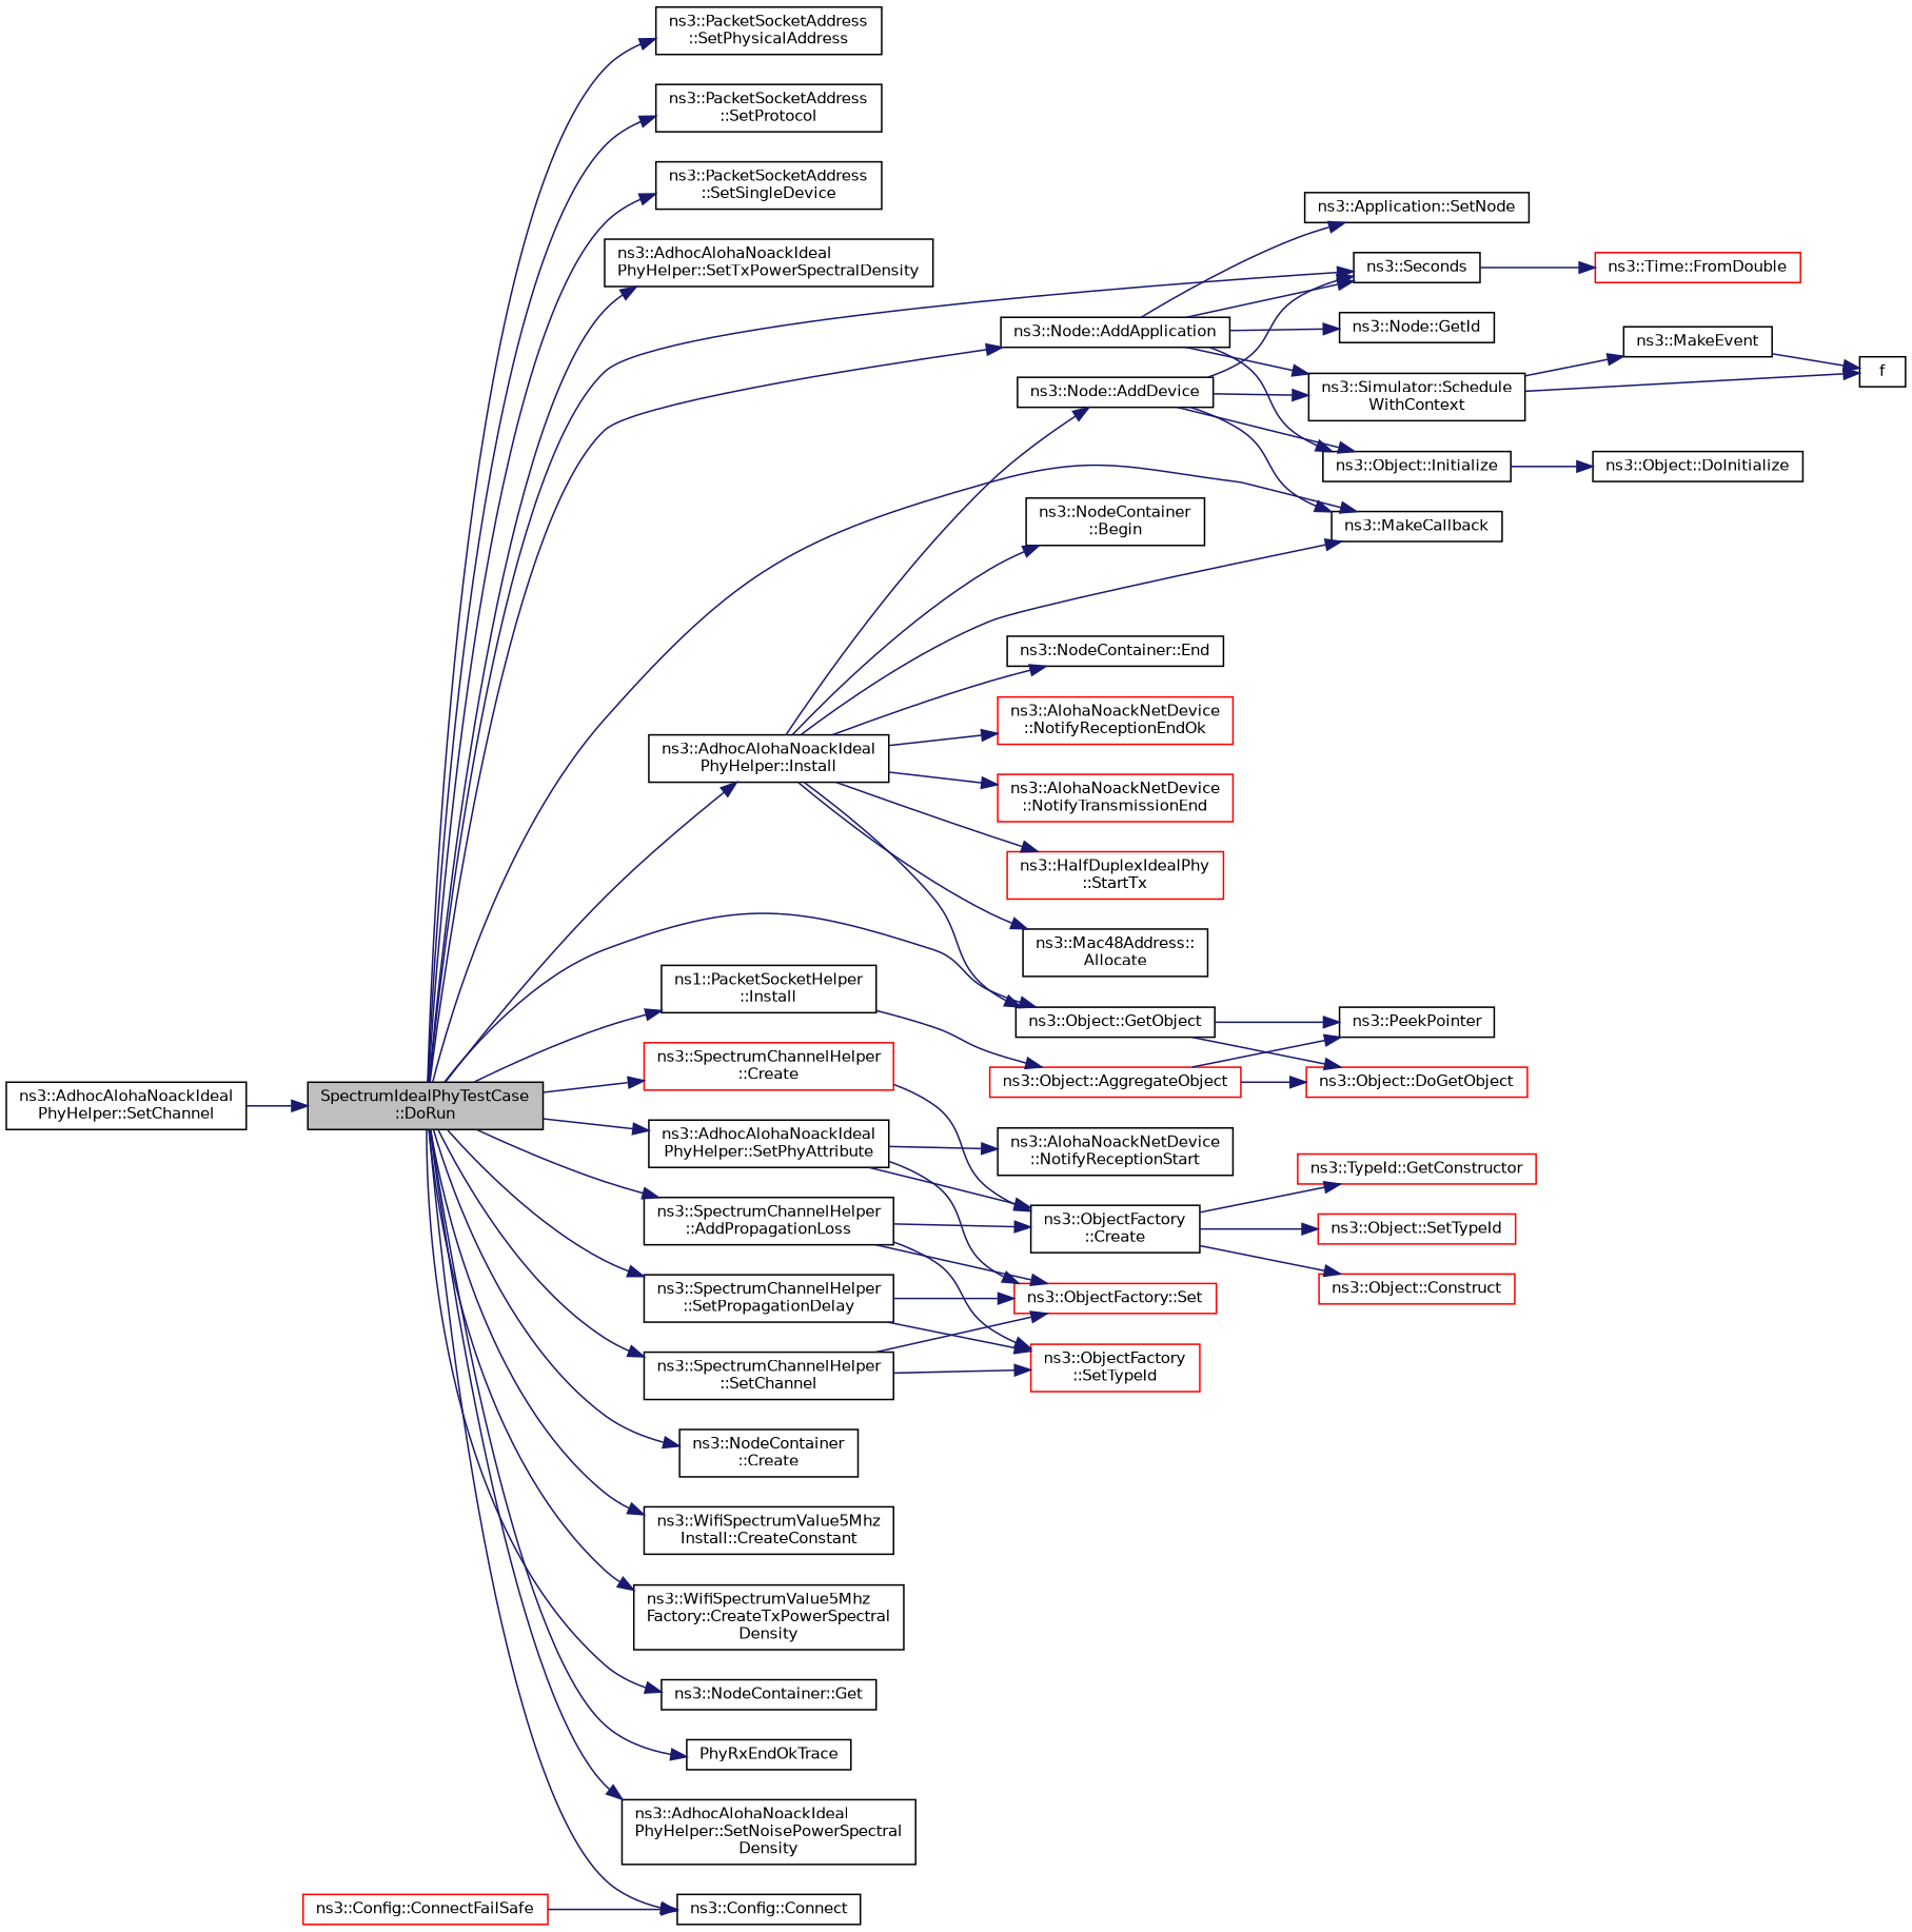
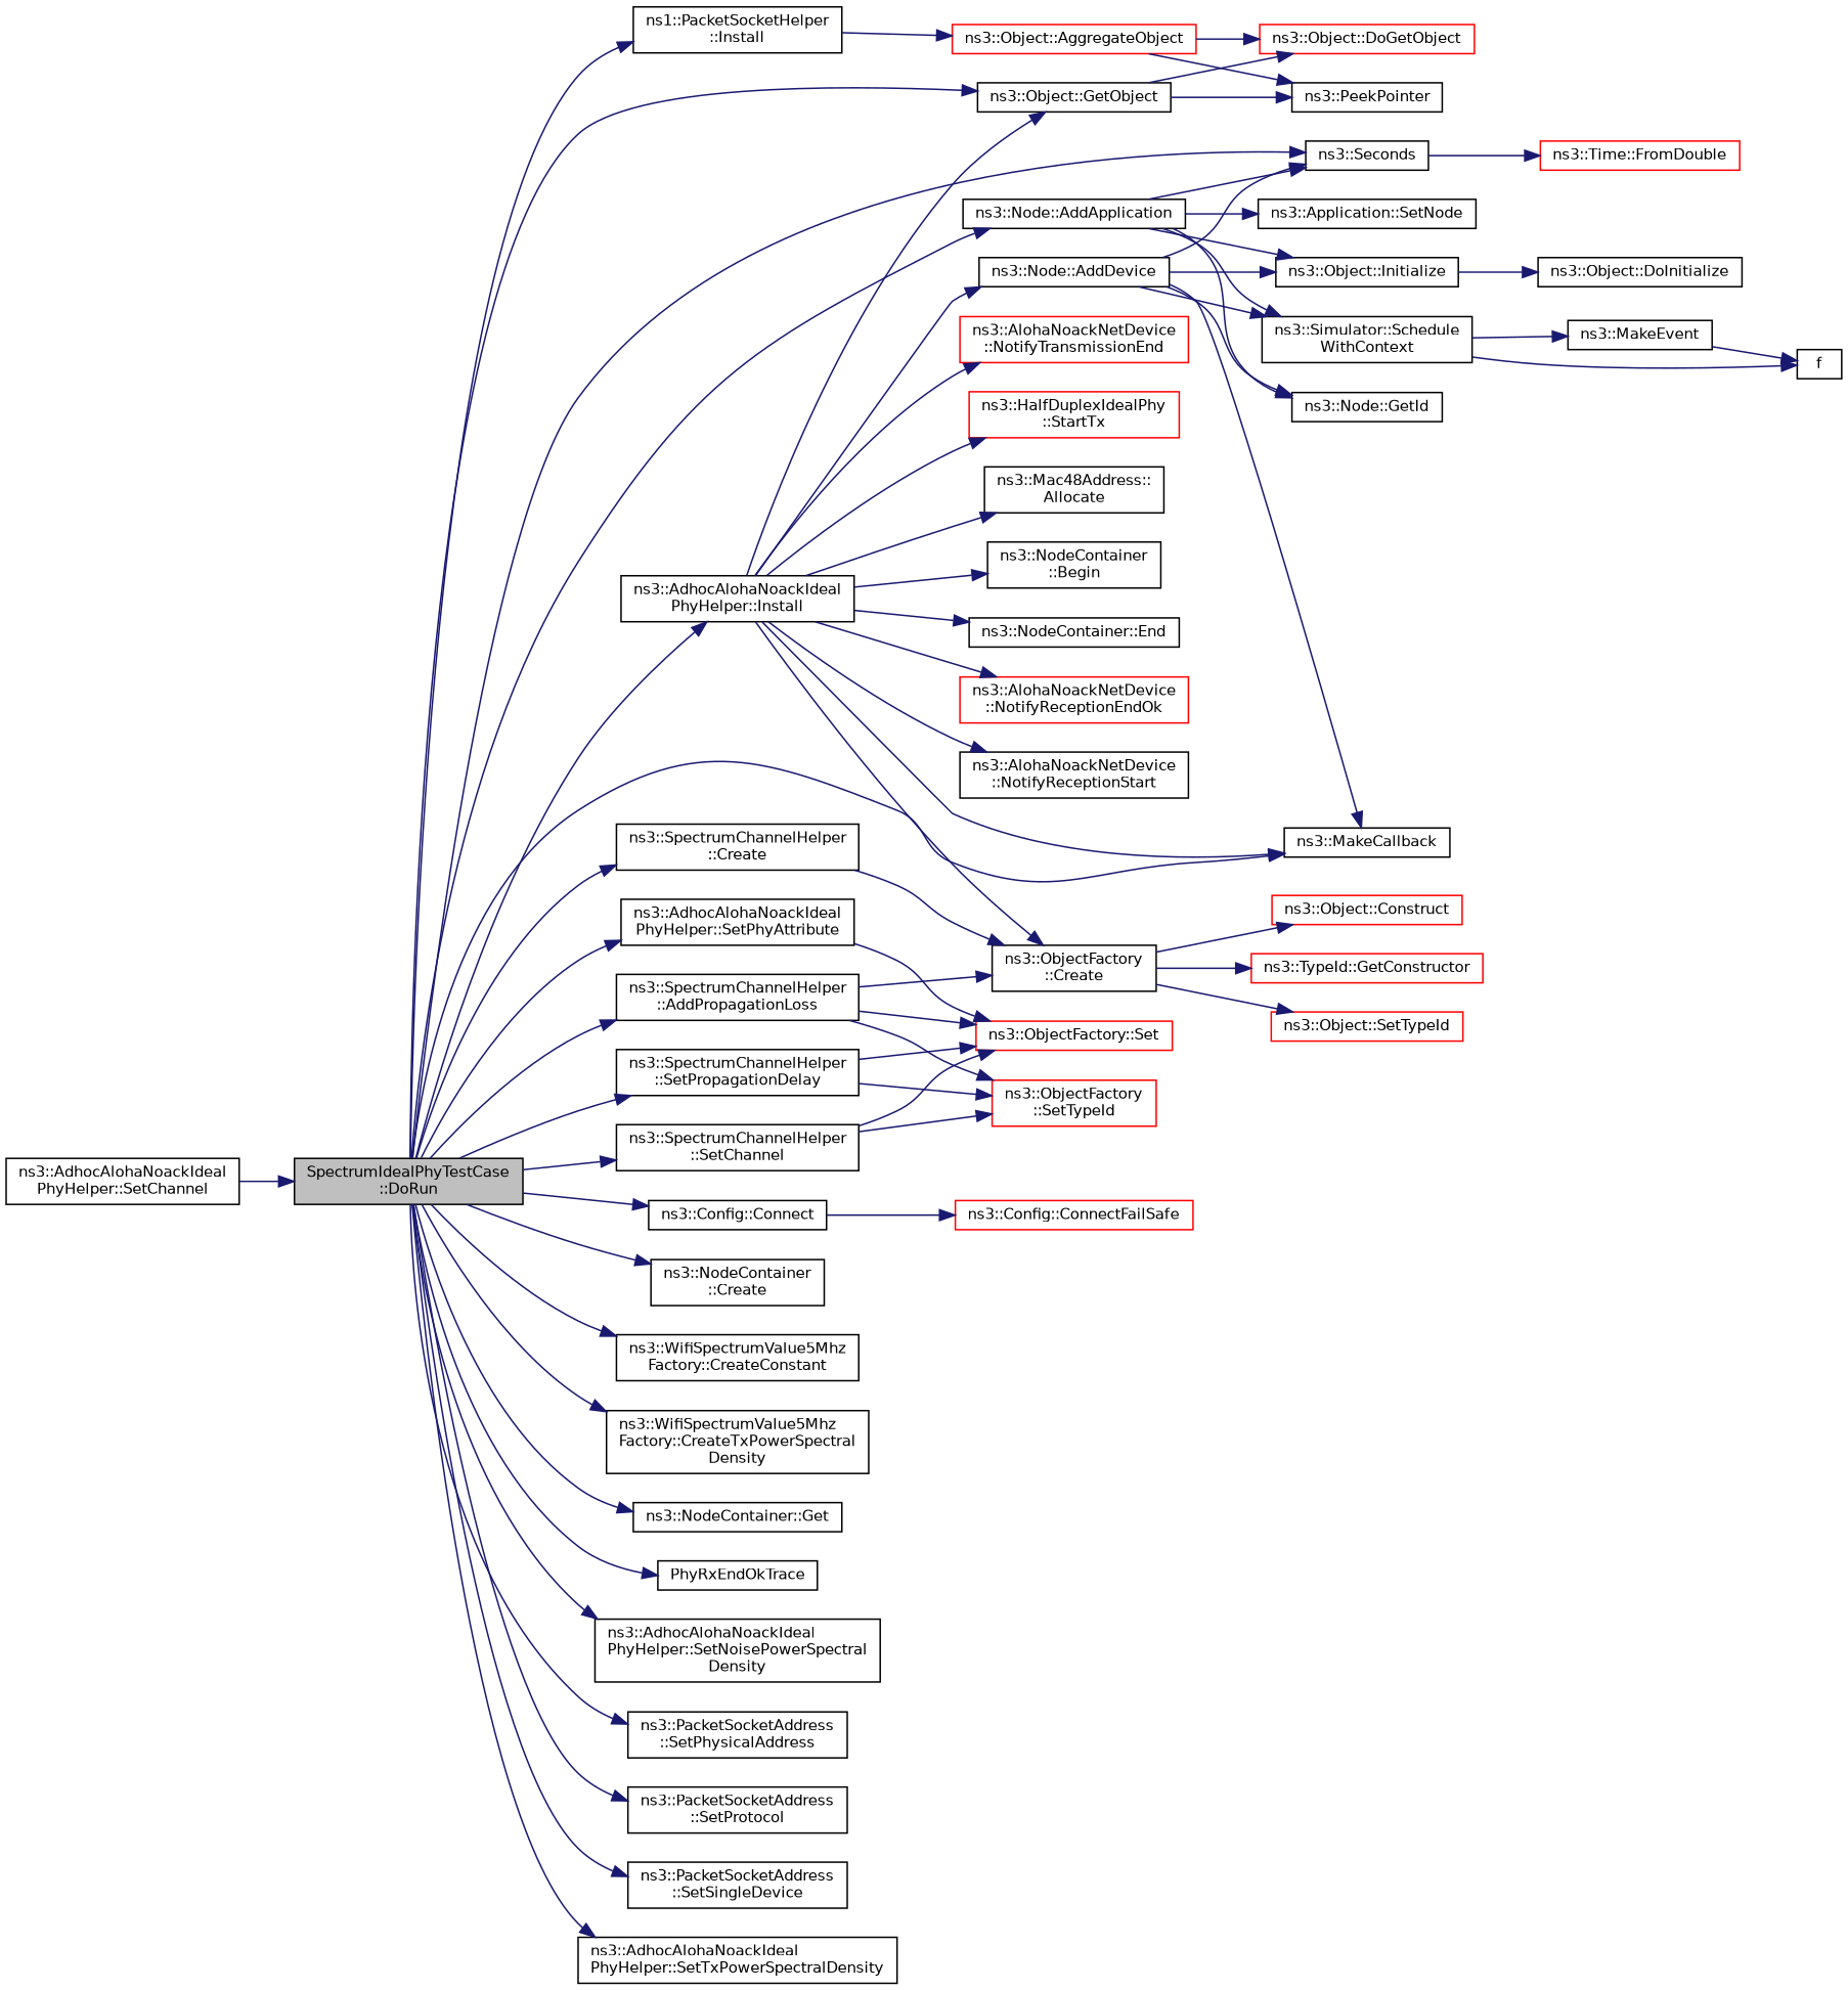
  digraph {
    rankdir=LR
    node [color=black fillcolor=white fontname=Helvetica fontsize=10 shape=record style=filled]
    edge [color=midnightblue fontname=Helvetica fontsize=10 labelfontname=Helvetica labelfontsize=10 style=solid]
    n1 [fillcolor=grey75 fontcolor=black height=0.2 label="SpectrumIdealPhyTestCase\l::DoRun" width=0.4]
    n2 [height=0.2 label="ns3::Node::AddApplication" width=0.4]
    n3 [height=0.2 label="ns3::Seconds" width=0.4]
    n4 [height=0.2 label="ns3::SpectrumChannelHelper\l::AddPropagationLoss" width=0.4]
    n5 [height=0.2 label="ns3::Config::Connect" width=0.4]
    n6 [height=0.2 label="ns3::NodeContainer\l::Create" width=0.4]
-   n7 [color=red height=0.2 label="ns3::SpectrumChannelHelper\l::Create" width=0.4]
-   n8 [height=0.2 label="ns3::WifiSpectrumValue5Mhz\lInstall::CreateConstant" width=0.4]
+   n7 [height=0.2 label="ns3::SpectrumChannelHelper\l::Create" width=0.4]
+   n8 [height=0.2 label="ns3::WifiSpectrumValue5Mhz\lFactory::CreateConstant" width=0.4]
    n9 [height=0.2 label="ns3::WifiSpectrumValue5Mhz\lFactory::CreateTxPowerSpectral\lDensity" width=0.4]
    n10 [height=0.2 label="ns3::NodeContainer::Get" width=0.4]
    n11 [height=0.2 label="ns3::Object::GetObject" width=0.4]
    n12 [height=0.2 label="ns3::AdhocAlohaNoackIdeal\lPhyHelper::Install" width=0.4]
    n13 [height=0.2 label="ns3::MakeCallback" width=0.4]
    n14 [height=0.2 label="ns1::PacketSocketHelper\l::Install" width=0.4]
    n15 [height=0.2 label=PhyRxEndOkTrace width=0.4]
    n16 [height=0.2 label="ns3::SpectrumChannelHelper\l::SetChannel" width=0.4]
    n17 [height=0.2 label="ns3::AdhocAlohaNoackIdeal\lPhyHelper::SetNoisePowerSpectral\lDensity" width=0.4]
    n18 [height=0.2 label="ns3::AdhocAlohaNoackIdeal\lPhyHelper::SetPhyAttribute" width=0.4]
    n19 [height=0.2 label="ns3::PacketSocketAddress\l::SetPhysicalAddress" width=0.4]
    n20 [height=0.2 label="ns3::SpectrumChannelHelper\l::SetPropagationDelay" width=0.4]
    n21 [height=0.2 label="ns3::PacketSocketAddress\l::SetProtocol" width=0.4]
    n22 [height=0.2 label="ns3::PacketSocketAddress\l::SetSingleDevice" width=0.4]
    n23 [height=0.2 label="ns3::AdhocAlohaNoackIdeal\lPhyHelper::SetTxPowerSpectralDensity" width=0.4]
    n24 [height=0.2 label="ns3::Node::GetId" width=0.4]
    n25 [height=0.2 label="ns3::Object::Initialize" width=0.4]
    n26 [height=0.2 label="ns3::Simulator::Schedule\lWithContext" width=0.4]
    n27 [height=0.2 label="ns3::Application::SetNode" width=0.4]
    n28 [color=red height=0.2 label="ns3::Time::FromDouble" width=0.4]
    n29 [height=0.2 label="ns3::ObjectFactory\l::Create" width=0.4]
    n30 [color=red height=0.2 label="ns3::ObjectFactory::Set" width=0.4]
    n31 [color=red height=0.2 label="ns3::ObjectFactory\l::SetTypeId" width=0.4]
    n32 [color=red height=0.2 label="ns3::Config::ConnectFailSafe" width=0.4]
    n33 [color=red height=0.2 label="ns3::Object::DoGetObject" width=0.4]
    n34 [height=0.2 label="ns3::PeekPointer" width=0.4]
    n35 [height=0.2 label="ns3::Node::AddDevice" width=0.4]
    n36 [height=0.2 label="ns3::Mac48Address::\lAllocate" width=0.4]
    n37 [height=0.2 label="ns3::NodeContainer\l::Begin" width=0.4]
    n38 [height=0.2 label="ns3::NodeContainer::End" width=0.4]
    n39 [color=red height=0.2 label="ns3::AlohaNoackNetDevice\l::NotifyReceptionEndOk" width=0.4]
    n40 [height=0.2 label="ns3::AlohaNoackNetDevice\l::NotifyReceptionStart" width=0.4]
    n41 [color=red height=0.2 label="ns3::AlohaNoackNetDevice\l::NotifyTransmissionEnd" width=0.4]
    n42 [color=red height=0.2 label="ns3::HalfDuplexIdealPhy\l::StartTx" width=0.4]
    n43 [color=red height=0.2 label="ns3::Object::AggregateObject" width=0.4]
    n44 [height=0.2 label="ns3::AdhocAlohaNoackIdeal\lPhyHelper::SetChannel" width=0.4]
    n45 [height=0.2 label="ns3::Object::DoInitialize" width=0.4]
    n46 [height=0.2 label=f width=0.4]
    n47 [height=0.2 label="ns3::MakeEvent" width=0.4]
    n48 [color=red height=0.2 label="ns3::Object::Construct" width=0.4]
    n49 [color=red height=0.2 label="ns3::TypeId::GetConstructor" width=0.4]
    n50 [color=red height=0.2 label="ns3::Object::SetTypeId" width=0.4]
    n1 -> n2
    n1 -> n3
    n1 -> n4
    n1 -> n5
    n1 -> n6
    n1 -> n7
    n1 -> n8
    n1 -> n9
    n1 -> n10
    n1 -> n11
    n1 -> n12
    n1 -> n13
    n1 -> n14
    n1 -> n15
    n1 -> n16
    n1 -> n17
    n1 -> n18
    n1 -> n19
    n1 -> n20
    n1 -> n21
    n1 -> n22
    n1 -> n23
    n2 -> n3
    n2 -> n24
    n2 -> n25
    n2 -> n26
    n2 -> n27
    n3 -> n28
    n4 -> n29
    n4 -> n30
    n4 -> n31
-   n32 -> n5
+   n5 -> n32
    n7 -> n29
    n11 -> n33
    n11 -> n34
    n12 -> n11
    n12 -> n13
-   n18 -> n29
+   n12 -> n29
    n12 -> n35
    n12 -> n36
    n12 -> n37
    n12 -> n38
    n12 -> n39
-   n18 -> n40
+   n12 -> n40
    n12 -> n41
    n12 -> n42
    n14 -> n43
    n16 -> n30
    n16 -> n31
    n18 -> n30
    n20 -> n30
    n20 -> n31
    n25 -> n45
    n26 -> n46
    n26 -> n47
    n29 -> n48
    n29 -> n49
    n29 -> n50
    n35 -> n3
    n35 -> n13
+   n35 -> n24
    n35 -> n25
    n35 -> n26
    n43 -> n33
    n43 -> n34
    n44 -> n1
    n47 -> n46
  }
